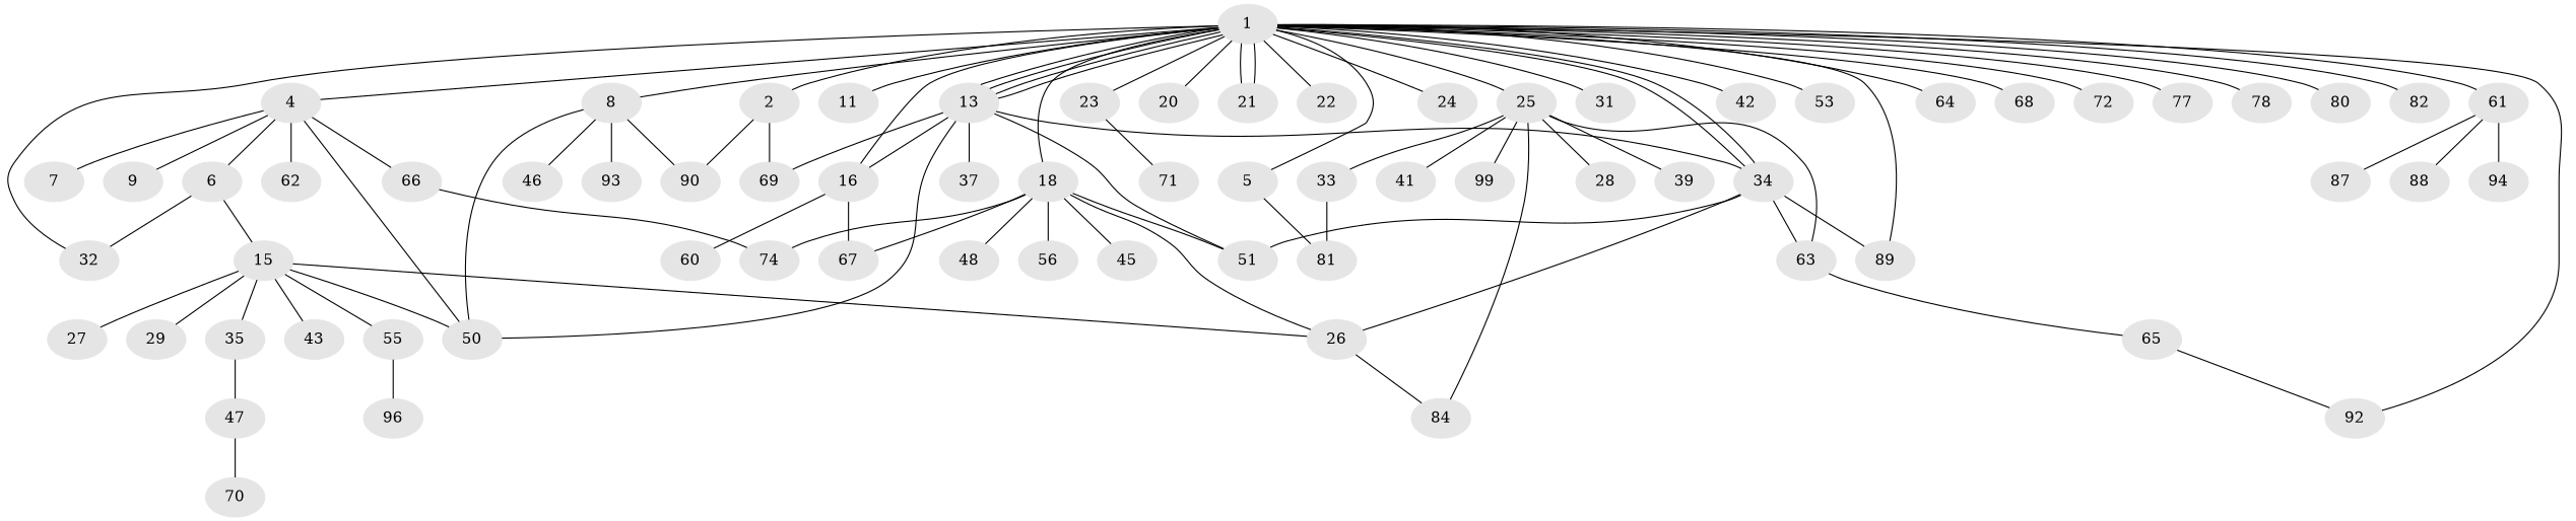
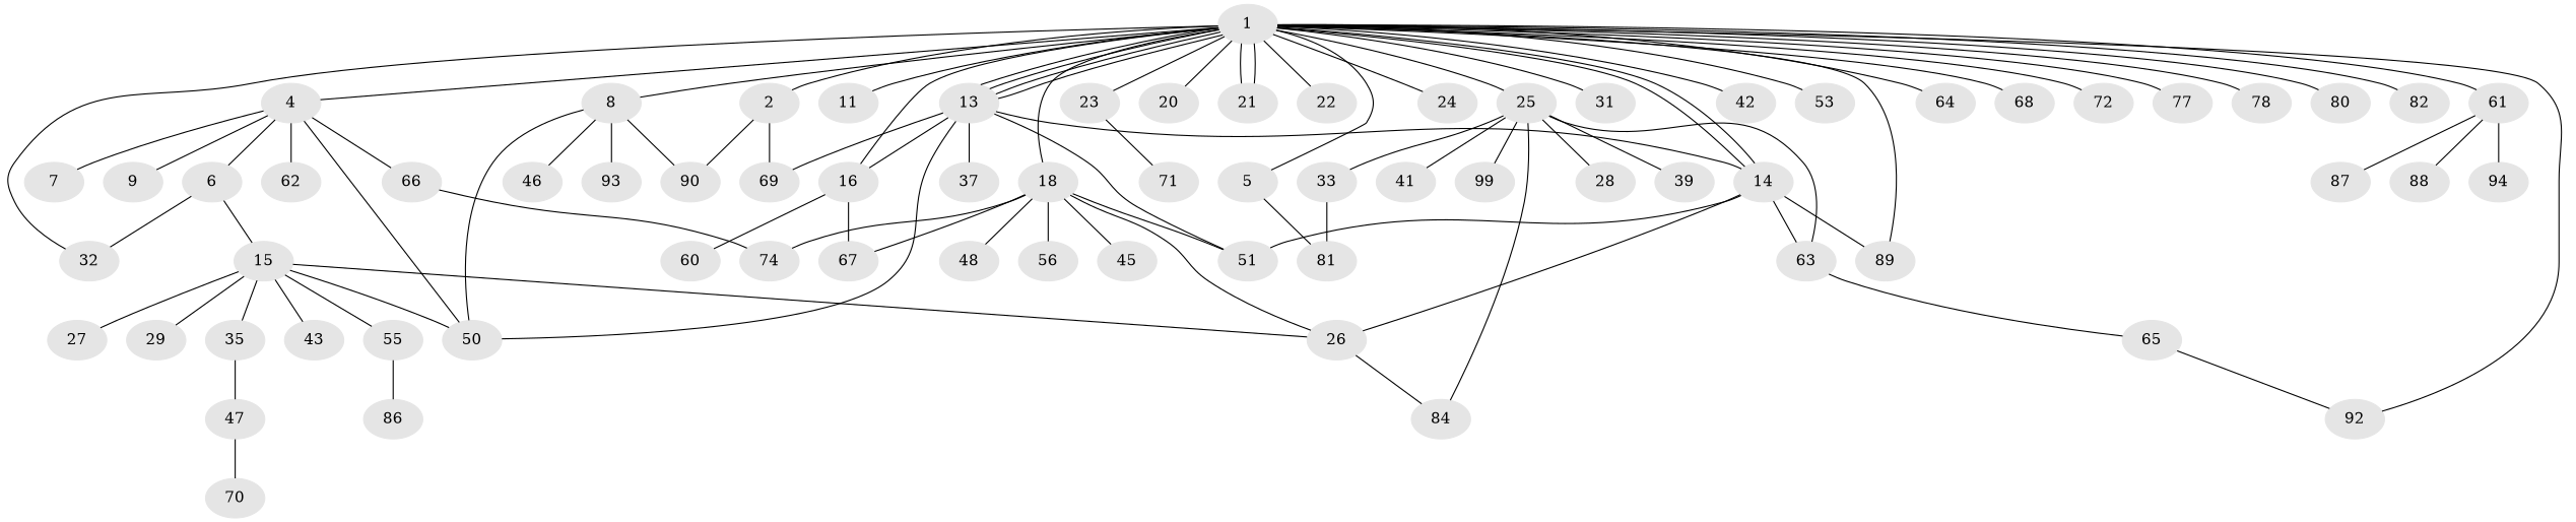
  graph {
    node [color=gray90 style=filled]
    1 [super="+3"]
    2 [super="+12"]
    4 [super="+17"]
    5
    8 [super="+86"]
    11
    13 [super="+49"]
-   14 [super="+93" label=34]
+   14 [super="+93"]
    16 [super="+98"]
    18 [super="+19"]
    20
    21
    22
    23 [super="+44"]
    24 [super="+73"]
    25 [super="+40"]
    31
    32 [super="+57"]
    42
    53
    61 [super="+76"]
    64
    68
    72
    77 [super="+95"]
    78
    80
    82
    89
    92
    69
    90
    6 [super="+34"]
    7
    9 [super="+85"]
    50 [super="+59"]
    62
    66 [super="+83"]
    81
    46
    n41 [label=93]
    37
    51 [super="+58"]
    26 [super="+52"]
    63
    60
    67 [super="+75"]
    45
    48
    56
    74
    71
    28 [super="+36"]
    33
    39
    41 [super="+79"]
    84
    99
    94
    87
    88
    15 [super="+54"]
    27
    29
    35 [super="+91"]
    43
    55
    65
    47
-   96
+   96 [label=86]
    70
    1 -- 2 [weight=2]
    1 -- 4
    1 -- 5
    1 -- 8
    1 -- 11
    1 -- 13 [weight=3]
    1 -- 13
    1 -- 13
    1 -- 13
    1 -- 14
    1 -- 14
    1 -- 16
    1 -- 18 [weight=3]
    1 -- 20
    1 -- 21
    1 -- 21
    1 -- 22
    1 -- 23
    1 -- 24
    1 -- 25
    1 -- 31
    1 -- 32
    1 -- 42
    1 -- 53
    1 -- 61
    1 -- 64
    1 -- 68
    1 -- 72
    1 -- 77
    1 -- 78
    1 -- 80
    1 -- 82
    1 -- 89
    1 -- 92
    2 -- 69
    2 -- 90
    4 -- 6
    4 -- 7
    4 -- 9
    4 -- 50
    4 -- 62
    4 -- 66
    5 -- 81
    8 -- 90
    8 -- 50
    8 -- 46
    8 -- n41
    13 -- 14
    13 -- 16
    13 -- 69
    13 -- 50
    13 -- 37
    13 -- 51
    14 -- 89
    14 -- 51
    14 -- 26
    14 -- 63
    16 -- 60
    16 -- 67
    18 -- 51
    18 -- 26
    18 -- 67
    18 -- 45
    18 -- 48
    18 -- 56
    18 -- 74
    23 -- 71
    25 -- 63
    25 -- 28
    25 -- 33
    25 -- 39
    25 -- 41
    25 -- 84
    25 -- 99
    61 -- 94
    61 -- 87
    61 -- 88
    6 -- 32
    6 -- 15
    66 -- 74
    26 -- 84
    63 -- 65
    33 -- 81
    15 -- 50
    15 -- 26
    15 -- 27
    15 -- 29
    15 -- 35
    15 -- 43
    15 -- 55
    35 -- 47
    55 -- 96
    65 -- 92
    47 -- 70
  }
